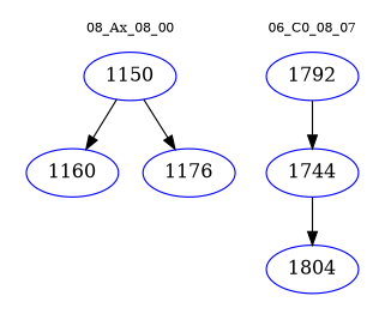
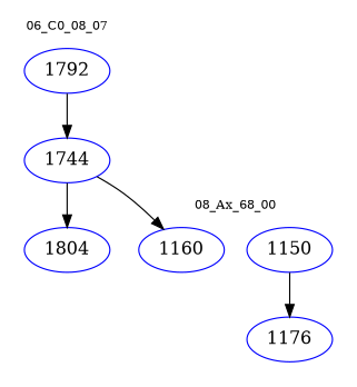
  digraph {
    node [color=blue]
    edge [color=black]
    n1 [label=1150]
    n2 [label=1160]
    n3 [label=1176]
    n4 [label=1792]
    n5 [label=1744]
    n6 [label=1804]
    subgraph cluster_1 {
      color=white
      fontsize=10
-     label="08_Ax_08_00"
+     label="08_Ax_68_00"
      n1
      n2
      n3
    }
    subgraph cluster_2 {
      color=white
      fontsize=10
      label="06_C0_08_07"
      n4
      n5
      n6
    }
-   n1 -> n2
+   n5 -> n2
    n1 -> n3
    n4 -> n5
    n5 -> n6
  }
